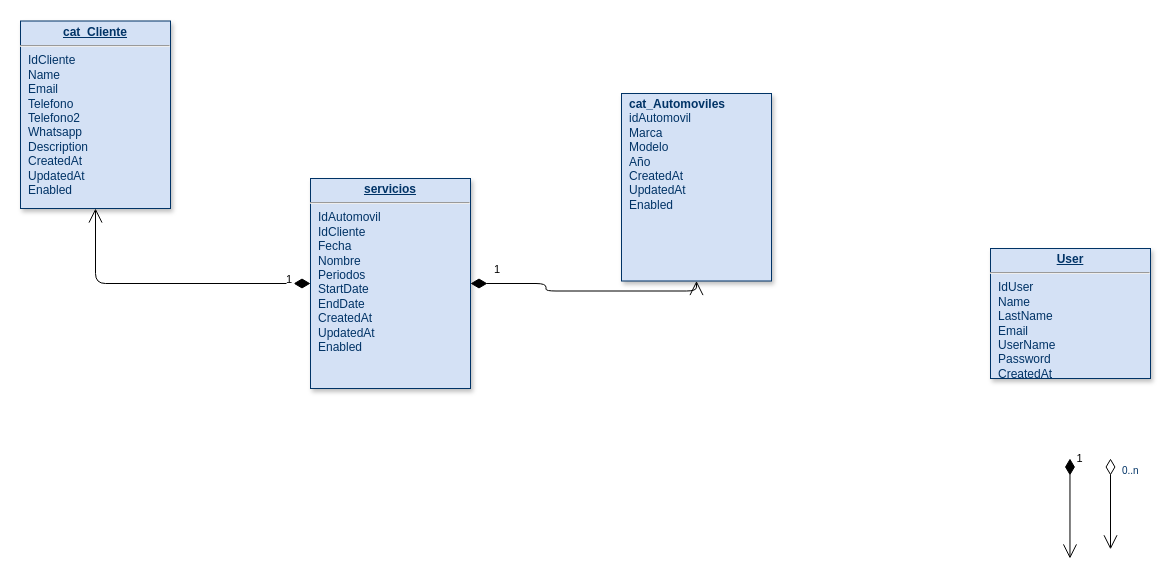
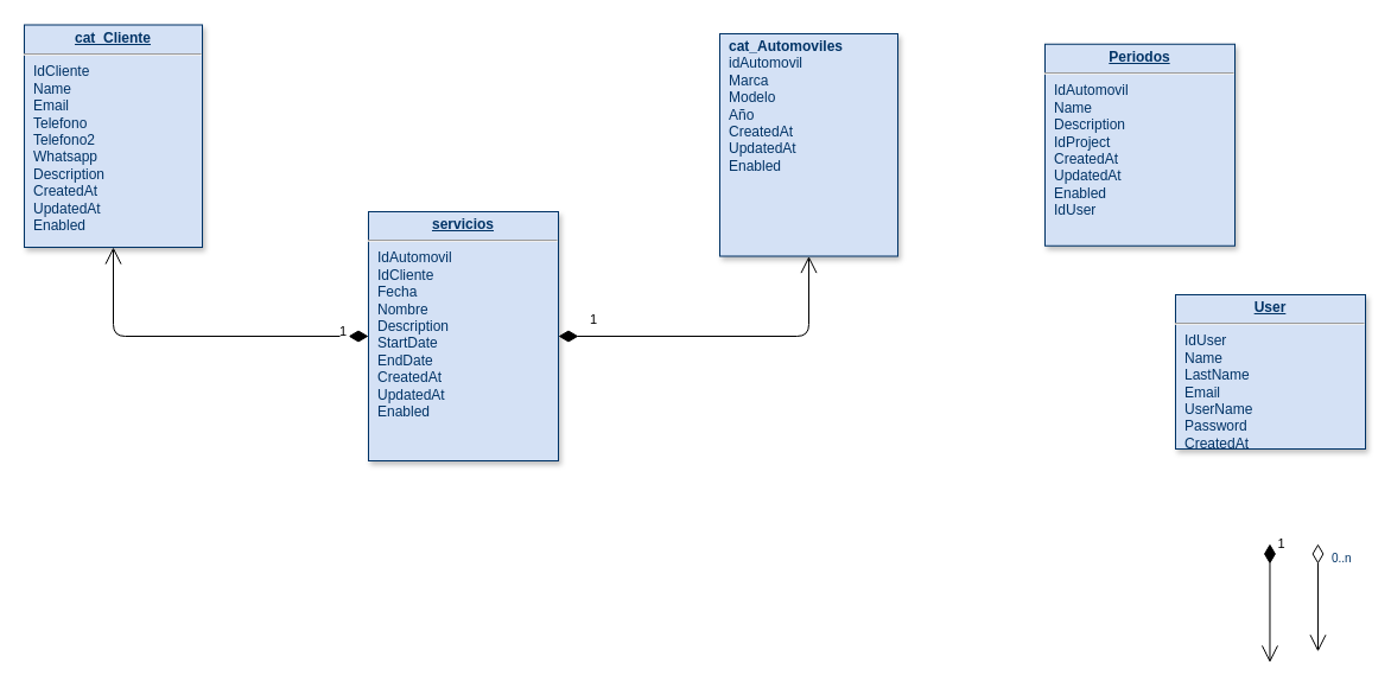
  <mxCell id="0" />
  <mxCell id="1" parent="0" />
  <mxCell id="2" value="&lt;p style=&quot;margin: 0px; margin-top: 4px; text-align: center; text-decoration: underline;&quot;&gt;&lt;strong&gt;User&lt;/strong&gt;&lt;/p&gt;&lt;hr&gt;&lt;p style=&quot;margin: 0px; margin-left: 8px;&quot;&gt;IdUser&lt;/p&gt;&lt;p style=&quot;margin: 0px; margin-left: 8px;&quot;&gt;&lt;span style=&quot;background-color: initial;&quot;&gt;Name&lt;/span&gt;&lt;br&gt;&lt;/p&gt;&lt;p style=&quot;margin: 0px; margin-left: 8px;&quot;&gt;LastName&lt;/p&gt;&lt;p style=&quot;margin: 0px; margin-left: 8px;&quot;&gt;Email&lt;/p&gt;&lt;p style=&quot;margin: 0px; margin-left: 8px;&quot;&gt;UserName&lt;/p&gt;&lt;p style=&quot;margin: 0px; margin-left: 8px;&quot;&gt;Password&lt;/p&gt;&lt;p style=&quot;margin: 0px; margin-left: 8px;&quot;&gt;CreatedAt&lt;/p&gt;&lt;p style=&quot;margin: 0px; margin-left: 8px;&quot;&gt;UpdatedAt&lt;/p&gt;&lt;p style=&quot;margin: 0px; margin-left: 8px;&quot;&gt;Enabled&lt;/p&gt;" style="verticalAlign=top;align=left;overflow=fill;fontSize=12;fontFamily=Helvetica;html=1;strokeColor=#003366;shadow=1;fillColor=#D4E1F5;fontColor=#003366" parent="1" vertex="1"><mxGeometry x="990" y="248" width="160.0" height="130" as="geometry" /></mxCell>
  <mxCell id="3" value="&lt;p style=&quot;margin: 0px; margin-top: 4px; text-align: center; text-decoration: underline;&quot;&gt;&lt;strong&gt;cat_Cliente&lt;/strong&gt;&lt;/p&gt;&lt;hr&gt;&lt;p style=&quot;margin: 0px; margin-left: 8px;&quot;&gt;IdCliente&lt;/p&gt;&lt;p style=&quot;margin: 0px; margin-left: 8px;&quot;&gt;&lt;span style=&quot;background-color: initial;&quot;&gt;Name&lt;/span&gt;&lt;br&gt;&lt;/p&gt;&lt;p style=&quot;border-color: var(--border-color); margin: 0px 0px 0px 8px;&quot;&gt;Email&lt;/p&gt;&lt;p style=&quot;border-color: var(--border-color); margin: 0px 0px 0px 8px;&quot;&gt;Telefono&lt;/p&gt;&lt;p style=&quot;border-color: var(--border-color); margin: 0px 0px 0px 8px;&quot;&gt;Telefono2&lt;/p&gt;&lt;p style=&quot;border-color: var(--border-color); margin: 0px 0px 0px 8px;&quot;&gt;Whatsapp&lt;/p&gt;&lt;p style=&quot;margin: 0px; margin-left: 8px;&quot;&gt;Description&lt;/p&gt;&lt;p style=&quot;margin: 0px; margin-left: 8px;&quot;&gt;CreatedAt&lt;/p&gt;&lt;p style=&quot;margin: 0px; margin-left: 8px;&quot;&gt;UpdatedAt&lt;/p&gt;&lt;p style=&quot;margin: 0px; margin-left: 8px;&quot;&gt;Enabled&lt;/p&gt;" style="verticalAlign=top;align=left;overflow=fill;fontSize=12;fontFamily=Helvetica;html=1;strokeColor=#003366;shadow=1;fillColor=#D4E1F5;fontColor=#003366" parent="1" vertex="1"><mxGeometry x="20" y="20.5" width="150" height="187.5" as="geometry" /></mxCell>
- <mxCell id="5" value="&lt;p style=&quot;margin: 0px; margin-top: 4px; text-align: center; text-decoration: underline;&quot;&gt;&lt;/p&gt;&lt;p style=&quot;margin: 0px; margin-left: 8px;&quot;&gt;&lt;b&gt;cat_Automoviles&lt;/b&gt;&lt;/p&gt;&lt;p style=&quot;margin: 0px; margin-left: 8px;&quot;&gt;idAutomovil&lt;/p&gt;&lt;p style=&quot;margin: 0px; margin-left: 8px;&quot;&gt;Marca&lt;/p&gt;&lt;p style=&quot;margin: 0px; margin-left: 8px;&quot;&gt;Modelo&lt;/p&gt;&lt;p style=&quot;margin: 0px; margin-left: 8px;&quot;&gt;Año&lt;/p&gt;&lt;p style=&quot;border-color: var(--border-color); margin: 0px 0px 0px 8px;&quot;&gt;CreatedAt&lt;/p&gt;&lt;p style=&quot;border-color: var(--border-color); margin: 0px 0px 0px 8px;&quot;&gt;UpdatedAt&lt;/p&gt;&lt;p style=&quot;border-color: var(--border-color); margin: 0px 0px 0px 8px;&quot;&gt;Enabled&lt;/p&gt;&lt;p style=&quot;margin: 0px; margin-left: 8px;&quot;&gt;&lt;br&gt;&lt;/p&gt;" style="verticalAlign=top;align=left;overflow=fill;fontSize=12;fontFamily=Helvetica;html=1;strokeColor=#003366;shadow=1;fillColor=#D4E1F5;fontColor=#003366" parent="1" vertex="1"><mxGeometry x="621" y="93" width="150" height="187.5" as="geometry" /></mxCell>
- <mxCell id="6" value="&lt;p style=&quot;margin: 0px ; margin-top: 4px ; text-align: center ; text-decoration: underline&quot;&gt;&lt;strong&gt;servicios&lt;/strong&gt;&lt;/p&gt;&lt;hr style=&quot;border-color: var(--border-color);&quot;&gt;&lt;p style=&quot;border-color: var(--border-color); margin: 0px 0px 0px 8px;&quot;&gt;IdAutomovil&lt;/p&gt;&lt;p style=&quot;border-color: var(--border-color); margin: 0px 0px 0px 8px;&quot;&gt;IdCliente&lt;/p&gt;&lt;p style=&quot;border-color: var(--border-color); margin: 0px 0px 0px 8px;&quot;&gt;Fecha&lt;/p&gt;&lt;p style=&quot;border-color: var(--border-color); margin: 0px 0px 0px 8px;&quot;&gt;Nombre&lt;/p&gt;&lt;p style=&quot;border-color: var(--border-color); margin: 0px 0px 0px 8px;&quot;&gt;Periodos&lt;/p&gt;&lt;p style=&quot;border-color: var(--border-color); margin: 0px 0px 0px 8px;&quot;&gt;StartDate&lt;/p&gt;&lt;p style=&quot;border-color: var(--border-color); margin: 0px 0px 0px 8px;&quot;&gt;EndDate&lt;/p&gt;&lt;p style=&quot;border-color: var(--border-color); margin: 0px 0px 0px 8px;&quot;&gt;CreatedAt&lt;/p&gt;&lt;p style=&quot;border-color: var(--border-color); margin: 0px 0px 0px 8px;&quot;&gt;UpdatedAt&lt;/p&gt;&lt;p style=&quot;border-color: var(--border-color); margin: 0px 0px 0px 8px;&quot;&gt;Enabled&lt;/p&gt;" style="verticalAlign=top;align=left;overflow=fill;fontSize=12;fontFamily=Helvetica;html=1;strokeColor=#003366;shadow=1;fillColor=#D4E1F5;fontColor=#003366" parent="1" vertex="1"><mxGeometry x="310" y="178" width="160" height="210" as="geometry" /></mxCell>
+ <mxCell id="4" value="&lt;p style=&quot;margin: 0px; margin-top: 4px; text-align: center; text-decoration: underline;&quot;&gt;&lt;b&gt;Periodos&lt;/b&gt;&lt;/p&gt;&lt;hr&gt;&lt;p style=&quot;margin: 0px; margin-left: 8px;&quot;&gt;IdAutomovil&lt;/p&gt;&lt;p style=&quot;margin: 0px; margin-left: 8px;&quot;&gt;Name&lt;/p&gt;&lt;p style=&quot;margin: 0px; margin-left: 8px;&quot;&gt;Description&lt;/p&gt;&lt;p style=&quot;margin: 0px; margin-left: 8px;&quot;&gt;IdProject&lt;/p&gt;&lt;p style=&quot;margin: 0px; margin-left: 8px;&quot;&gt;CreatedAt&lt;/p&gt;&lt;p style=&quot;margin: 0px; margin-left: 8px;&quot;&gt;UpdatedAt&lt;/p&gt;&lt;p style=&quot;margin: 0px; margin-left: 8px;&quot;&gt;Enabled&lt;/p&gt;&lt;p style=&quot;margin: 0px; margin-left: 8px;&quot;&gt;IdUser&lt;/p&gt;" style="verticalAlign=top;align=left;overflow=fill;fontSize=12;fontFamily=Helvetica;html=1;strokeColor=#003366;shadow=1;fillColor=#D4E1F5;fontColor=#003366" parent="1" vertex="1"><mxGeometry x="880" y="36.75" width="160" height="170" as="geometry" /></mxCell>
+ <mxCell id="5" value="&lt;p style=&quot;margin: 0px; margin-top: 4px; text-align: center; text-decoration: underline;&quot;&gt;&lt;/p&gt;&lt;p style=&quot;margin: 0px; margin-left: 8px;&quot;&gt;&lt;b&gt;cat_Automoviles&lt;/b&gt;&lt;/p&gt;&lt;p style=&quot;margin: 0px; margin-left: 8px;&quot;&gt;idAutomovil&lt;/p&gt;&lt;p style=&quot;margin: 0px; margin-left: 8px;&quot;&gt;Marca&lt;/p&gt;&lt;p style=&quot;margin: 0px; margin-left: 8px;&quot;&gt;Modelo&lt;/p&gt;&lt;p style=&quot;margin: 0px; margin-left: 8px;&quot;&gt;Año&lt;/p&gt;&lt;p style=&quot;border-color: var(--border-color); margin: 0px 0px 0px 8px;&quot;&gt;CreatedAt&lt;/p&gt;&lt;p style=&quot;border-color: var(--border-color); margin: 0px 0px 0px 8px;&quot;&gt;UpdatedAt&lt;/p&gt;&lt;p style=&quot;border-color: var(--border-color); margin: 0px 0px 0px 8px;&quot;&gt;Enabled&lt;/p&gt;&lt;p style=&quot;margin: 0px; margin-left: 8px;&quot;&gt;&lt;br&gt;&lt;/p&gt;" style="verticalAlign=top;align=left;overflow=fill;fontSize=12;fontFamily=Helvetica;html=1;strokeColor=#003366;shadow=1;fillColor=#D4E1F5;fontColor=#003366" parent="1" vertex="1"><mxGeometry x="606" y="28" width="150" height="187.5" as="geometry" /></mxCell>
+ <mxCell id="6" value="&lt;p style=&quot;margin: 0px ; margin-top: 4px ; text-align: center ; text-decoration: underline&quot;&gt;&lt;strong&gt;servicios&lt;/strong&gt;&lt;/p&gt;&lt;hr style=&quot;border-color: var(--border-color);&quot;&gt;&lt;p style=&quot;border-color: var(--border-color); margin: 0px 0px 0px 8px;&quot;&gt;IdAutomovil&lt;/p&gt;&lt;p style=&quot;border-color: var(--border-color); margin: 0px 0px 0px 8px;&quot;&gt;IdCliente&lt;/p&gt;&lt;p style=&quot;border-color: var(--border-color); margin: 0px 0px 0px 8px;&quot;&gt;Fecha&lt;/p&gt;&lt;p style=&quot;border-color: var(--border-color); margin: 0px 0px 0px 8px;&quot;&gt;Nombre&lt;/p&gt;&lt;p style=&quot;border-color: var(--border-color); margin: 0px 0px 0px 8px;&quot;&gt;Description&lt;/p&gt;&lt;p style=&quot;border-color: var(--border-color); margin: 0px 0px 0px 8px;&quot;&gt;StartDate&lt;/p&gt;&lt;p style=&quot;border-color: var(--border-color); margin: 0px 0px 0px 8px;&quot;&gt;EndDate&lt;/p&gt;&lt;p style=&quot;border-color: var(--border-color); margin: 0px 0px 0px 8px;&quot;&gt;CreatedAt&lt;/p&gt;&lt;p style=&quot;border-color: var(--border-color); margin: 0px 0px 0px 8px;&quot;&gt;UpdatedAt&lt;/p&gt;&lt;p style=&quot;border-color: var(--border-color); margin: 0px 0px 0px 8px;&quot;&gt;Enabled&lt;/p&gt;" style="verticalAlign=top;align=left;overflow=fill;fontSize=12;fontFamily=Helvetica;html=1;strokeColor=#003366;shadow=1;fillColor=#D4E1F5;fontColor=#003366" parent="1" vertex="1"><mxGeometry x="310" y="178" width="160" height="210" as="geometry" /></mxCell>
  <mxCell id="7" value="" style="endArrow=open;endSize=12;startArrow=diamondThin;startSize=14;startFill=0;edgeStyle=orthogonalEdgeStyle;" parent="1" edge="1"><mxGeometry x="940" y="758.36" as="geometry"><mxPoint x="1110" y="458" as="sourcePoint" /><mxPoint x="1110" y="548.86" as="targetPoint" /></mxGeometry></mxCell>
  <mxCell id="8" value="0..n" style="resizable=0;align=left;verticalAlign=top;labelBackgroundColor=#ffffff;fontSize=10;strokeColor=#003366;shadow=1;fillColor=#D4E1F5;fontColor=#003366" parent="7" connectable="0" vertex="1"><mxGeometry x="-1" relative="1" as="geometry"><mxPoint x="10" as="offset" /></mxGeometry></mxCell>
  <mxCell id="9" value="1" style="endArrow=open;endSize=12;startArrow=diamondThin;startSize=14;startFill=1;edgeStyle=orthogonalEdgeStyle;align=left;verticalAlign=bottom;exitX=0;exitY=0.5;exitDx=0;exitDy=0;entryX=0.5;entryY=1;entryDx=0;entryDy=0;" parent="1" source="6" target="3" edge="1"><mxGeometry x="-0.818" y="5.0" relative="1" as="geometry"><mxPoint x="138" y="378" as="sourcePoint" /><mxPoint x="248" y="378" as="targetPoint" /><mxPoint as="offset" /></mxGeometry></mxCell>
  <mxCell id="10" value="1" style="endArrow=open;endSize=12;startArrow=diamondThin;startSize=14;startFill=1;edgeStyle=orthogonalEdgeStyle;align=left;verticalAlign=bottom;" edge="1" parent="1"><mxGeometry x="-0.818" y="5.0" relative="1" as="geometry"><mxPoint x="1069.47" y="458" as="sourcePoint" /><mxPoint x="1069.47" y="558" as="targetPoint" /><mxPoint as="offset" /></mxGeometry></mxCell>
  <mxCell id="11" value="1" style="endArrow=open;endSize=12;startArrow=diamondThin;startSize=14;startFill=1;edgeStyle=orthogonalEdgeStyle;align=left;verticalAlign=bottom;exitX=1;exitY=0.5;exitDx=0;exitDy=0;entryX=0.5;entryY=1;entryDx=0;entryDy=0;" edge="1" parent="1" source="6" target="5"><mxGeometry x="-0.818" y="5.0" relative="1" as="geometry"><mxPoint x="320" y="293" as="sourcePoint" /><mxPoint x="70" y="213" as="targetPoint" /><mxPoint as="offset" /></mxGeometry></mxCell>
